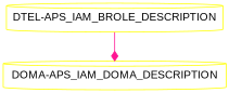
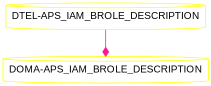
  digraph {
    fontname="Liberation Sans"
    node [color=yellow shape=cylinder fontname="Liberation Sans"]
    "DTEL-APS_IAM_BROLE_DESCRIPTION"
-   "DOMA-APS_IAM_BROLE_DESCRIPTION" [label="DOMA-APS_IAM_DOMA_DESCRIPTION"]
+   "DOMA-APS_IAM_BROLE_DESCRIPTION"
    "DTEL-APS_IAM_BROLE_DESCRIPTION" -> "DOMA-APS_IAM_BROLE_DESCRIPTION" [color=deeppink arrowhead=diamond fontname="Liberation Sans"]
  }
